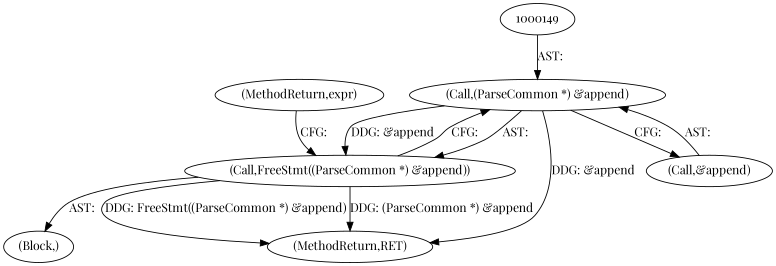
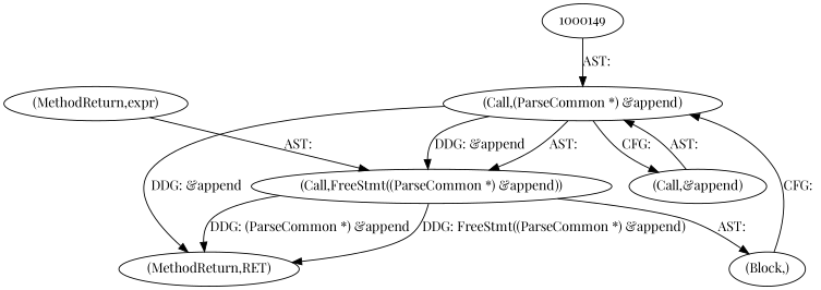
  digraph {
    fontname="Playfair Display"
    node [fontname="Playfair Display"]
    edge [fontname="Playfair Display"]
    n1 [label="(Call,(ParseCommon *) &append)"]
    n2 [label="(Call,FreeStmt((ParseCommon *) &append))"]
    n3 [label="(MethodReturn,RET)"]
    n4 [label="(Call,&append)"]
    n5 [label="(Block,)"]
    n6 [label="(MethodReturn,expr)"]
    1000149
    n1 -> n2 [label="AST: "]
    n1 -> n2 [label="DDG: &append"]
    n1 -> n3 [label="DDG: &append"]
    n1 -> n4 [label="CFG: "]
-   n2 -> n1 [label="CFG: "]
+   n5 -> n1 [label="CFG: "]
    n2 -> n3 [label="DDG: (ParseCommon *) &append"]
    n2 -> n3 [label="DDG: FreeStmt((ParseCommon *) &append)"]
    n2 -> n5 [label="AST: "]
    n4 -> n1 [label="AST: "]
-   n6 -> n2 [label="CFG: "]
+   n6 -> n2 [label="AST: "]
    1000149 -> n1 [label="AST: "]
  }
